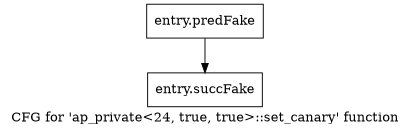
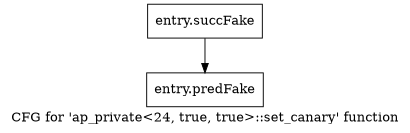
  digraph {
    label="CFG for 'ap_private\<24, true, true\>::set_canary' function"
    node [shape=record]
    n1 [label="{entry.predFake}"]
    n2 [filename="/tools/Xilinx/Vitis_HLS/2022.1/include/etc/ap_private.h" label="{entry.succFake}" linenumber=1431]
-   n1 -> n2 [execusionnum=19200 filename="/tools/Xilinx/Vitis_HLS/2022.1/include/etc/ap_private.h"]
+   n2 -> n1 [execusionnum=19200 filename="/tools/Xilinx/Vitis_HLS/2022.1/include/etc/ap_private.h"]
  }
